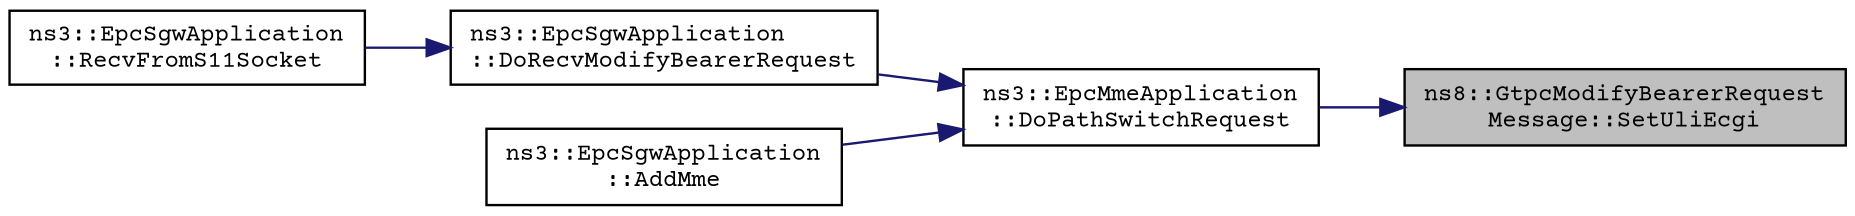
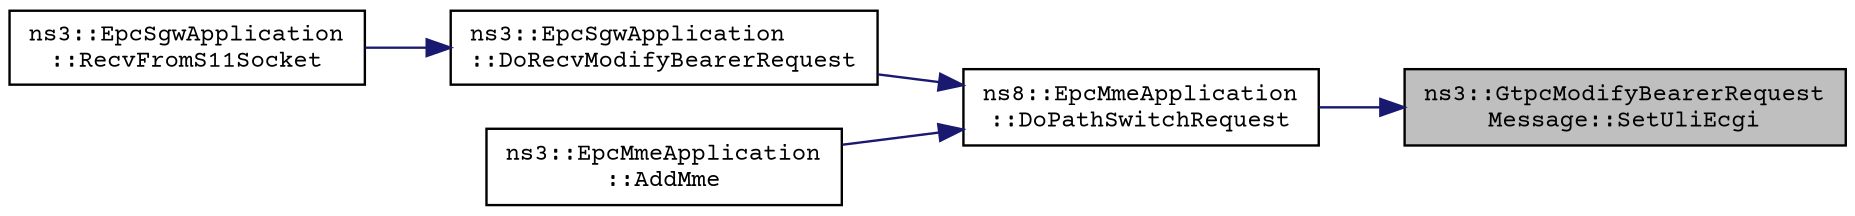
  digraph {
    fontname="Courier Prime"
    rankdir=RL
    node [color=black fillcolor=white fontname="Courier Prime" fontsize=10 shape=record style=filled]
    edge [color=midnightblue dir=back fontname="Courier Prime" fontsize=10 labelfontname=Helvetica labelfontsize=10 style=solid]
-   n1 [fillcolor=grey75 fontcolor=black height=0.2 label="ns8::GtpcModifyBearerRequest\lMessage::SetUliEcgi" width=0.4]
-   n2 [height=0.2 label="ns3::EpcMmeApplication\l::DoPathSwitchRequest" width=0.4]
+   n1 [fillcolor=grey75 fontcolor=black height=0.2 label="ns3::GtpcModifyBearerRequest\lMessage::SetUliEcgi" width=0.4]
+   n2 [height=0.2 label="ns8::EpcMmeApplication\l::DoPathSwitchRequest" width=0.4]
    n3 [height=0.2 label="ns3::EpcSgwApplication\l::DoRecvModifyBearerRequest" width=0.4]
-   n4 [height=0.2 label="ns3::EpcSgwApplication\l::AddMme" width=0.4]
+   n4 [height=0.2 label="ns3::EpcMmeApplication\l::AddMme" width=0.4]
    n5 [height=0.2 label="ns3::EpcSgwApplication\l::RecvFromS11Socket" width=0.4]
    n1 -> n2
    n2 -> n3
    n2 -> n4
    n3 -> n5
  }
